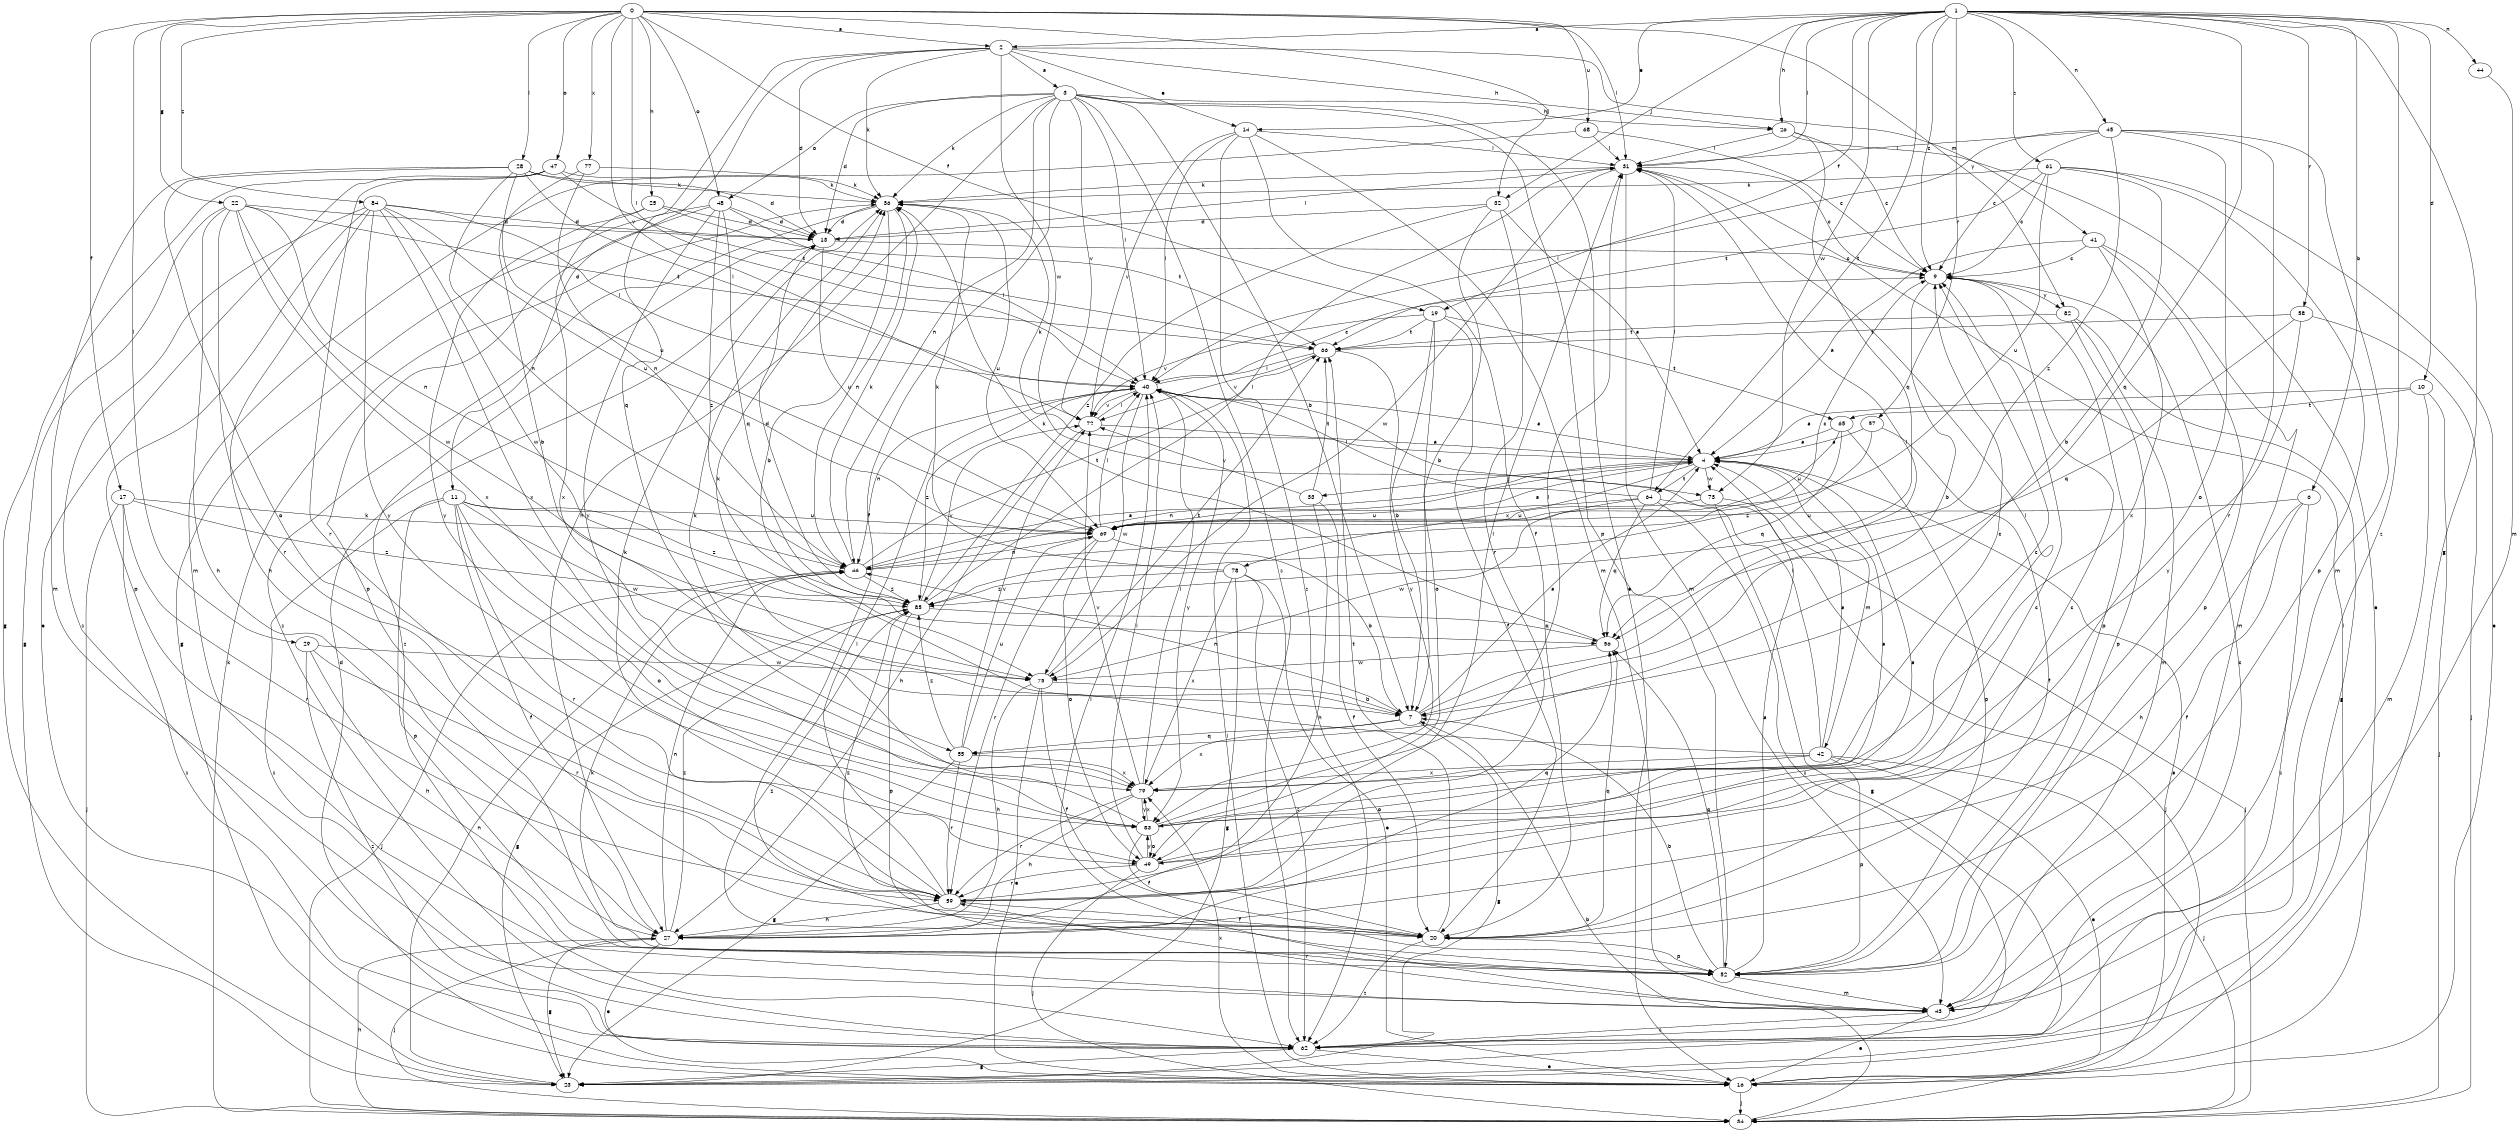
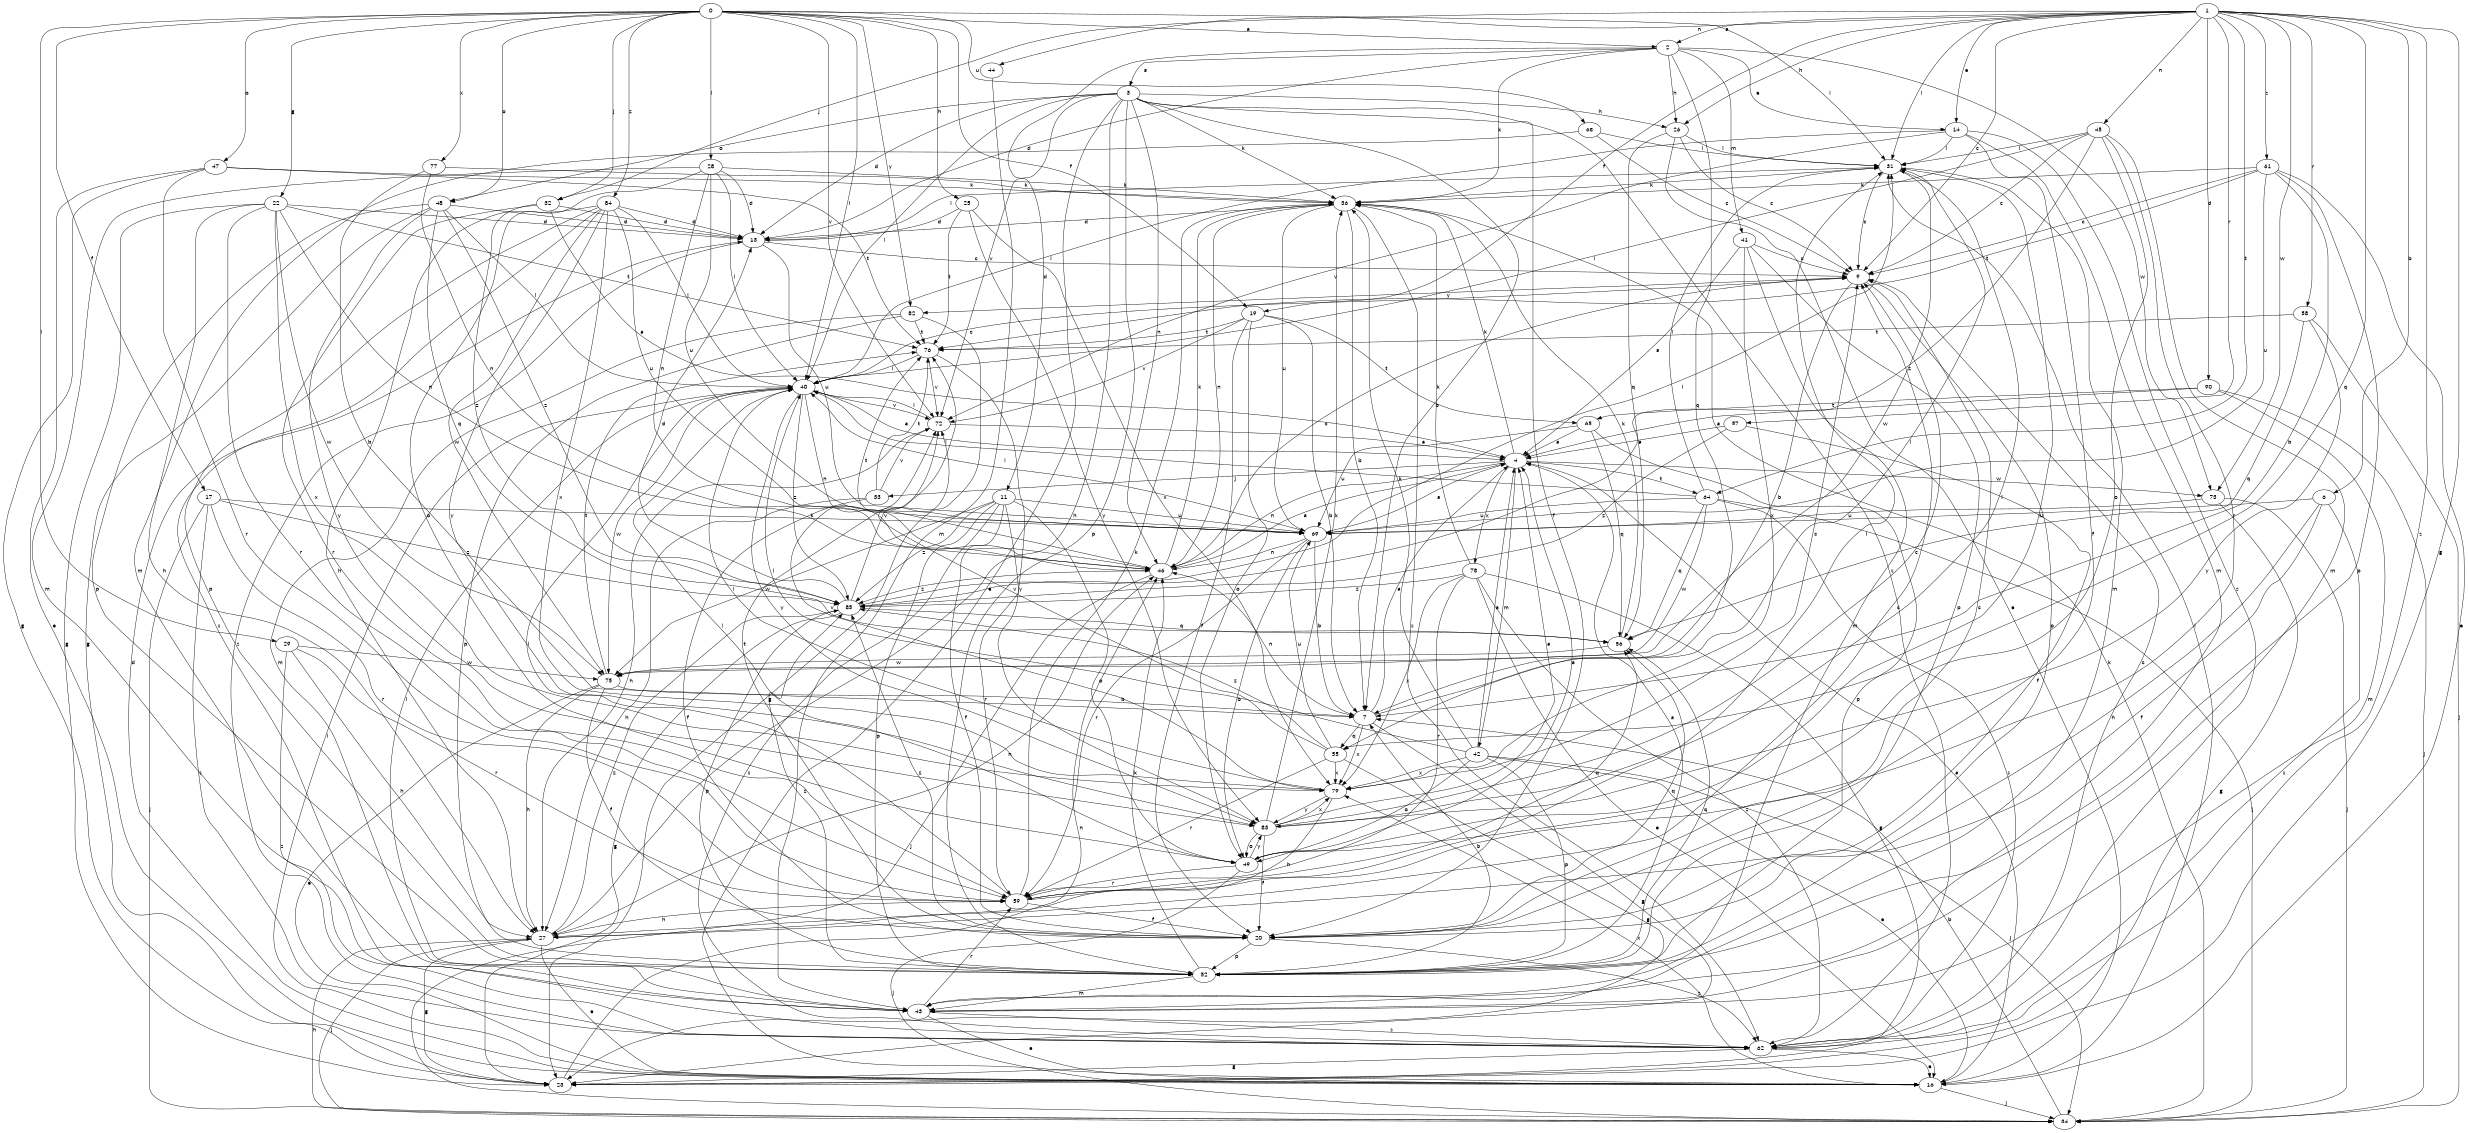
  strict digraph {
    fontname=Lato
    node [fontname=Lato]
    edge [fontname=Lato]
    0
    2
    17
    19
    22
    25
    28
    29
    31
    32
    40
    47
    48
    68
    72
    77
    82
    84
    14
    26
    55
    73
    3
    11
    13
    36
    41
    62
    69
    34
    59
    85
    7
    20
    65
    49
-   66
+   66 [label=76]
    23
    27
    46
    79
    75
    83
    43
    9
    4
    16
    52
    56
    1
    6
-   10
+   10 [label=90]
    44
    45
    57
    58
    61
    64
    33
    42
    78
    0 -> 2 [label=a]
    0 -> 17 [label=f]
    0 -> 19 [label=f]
    0 -> 22 [label=g]
    0 -> 25 [label=h]
    0 -> 28 [label=i]
    0 -> 29 [label=i]
    0 -> 31 [label=i]
    0 -> 32 [label=j]
    0 -> 40 [label=l]
    0 -> 47 [label=o]
    0 -> 48 [label=o]
    0 -> 68 [label=u]
    0 -> 72 [label=v]
    0 -> 77 [label=x]
    0 -> 82 [label=y]
    0 -> 84 [label=z]
    2 -> 14 [label=e]
    2 -> 26 [label=h]
    2 -> 55 [label=q]
    2 -> 73 [label=w]
    2 -> 3 [label=a]
    2 -> 11 [label=d]
    2 -> 13 [label=d]
    2 -> 36 [label=k]
    2 -> 41 [label=m]
    17 -> 62 [label=s]
    17 -> 69 [label=k]
    17 -> 34 [label=j]
    17 -> 59 [label=r]
    17 -> 85 [label=z]
    19 -> 72 [label=v]
    19 -> 7 [label=b]
    19 -> 20 [label=f]
    19 -> 65 [label=t]
    19 -> 49 [label=o]
    19 -> 66 [label=t]
    22 -> 13 [label=d]
    22 -> 59 [label=r]
    22 -> 66 [label=t]
    22 -> 23 [label=g]
    22 -> 27 [label=h]
    22 -> 46 [label=n]
    22 -> 79 [label=x]
    22 -> 75 [label=w]
    25 -> 13 [label=d]
    25 -> 66 [label=t]
    25 -> 79 [label=x]
    25 -> 83 [label=y]
    28 -> 40 [label=l]
    28 -> 13 [label=d]
    28 -> 36 [label=k]
    28 -> 69 [label=u]
    28 -> 49 [label=o]
    28 -> 46 [label=n]
    28 -> 43 [label=m]
    29 -> 62 [label=s]
    29 -> 59 [label=r]
    29 -> 27 [label=h]
    29 -> 75 [label=w]
    31 -> 36 [label=k]
    31 -> 75 [label=w]
    31 -> 43 [label=m]
    31 -> 9 [label=c]
    32 -> 13 [label=d]
    32 -> 59 [label=r]
    32 -> 85 [label=z]
-   32 -> 7 [label=b]
    32 -> 4 [label=a]
    40 -> 72 [label=v]
    40 -> 85 [label=z]
    40 -> 46 [label=n]
    40 -> 75 [label=w]
    40 -> 83 [label=y]
    40 -> 9 [label=c]
    40 -> 4 [label=a]
    47 -> 36 [label=k]
    47 -> 59 [label=r]
    47 -> 66 [label=t]
    47 -> 23 [label=g]
    47 -> 16 [label=e]
    48 -> 40 [label=l]
    48 -> 13 [label=d]
    48 -> 85 [label=z]
    48 -> 23 [label=g]
    48 -> 83 [label=y]
    48 -> 52 [label=p]
    48 -> 56 [label=q]
    68 -> 31 [label=i]
    68 -> 43 [label=m]
    68 -> 9 [label=c]
    72 -> 40 [label=l]
    72 -> 27 [label=h]
    72 -> 4 [label=a]
    77 -> 36 [label=k]
    77 -> 7 [label=b]
    77 -> 46 [label=n]
    82 -> 66 [label=t]
    82 -> 23 [label=g]
    82 -> 43 [label=m]
    82 -> 52 [label=p]
    84 -> 40 [label=l]
    84 -> 13 [label=d]
    84 -> 62 [label=s]
    84 -> 69 [label=u]
    84 -> 27 [label=h]
    84 -> 79 [label=x]
    84 -> 75 [label=w]
    84 -> 83 [label=y]
    84 -> 52 [label=p]
    14 -> 31 [label=i]
    14 -> 40 [label=l]
    14 -> 72 [label=v]
    14 -> 62 [label=s]
    14 -> 20 [label=f]
    14 -> 43 [label=m]
    26 -> 31 [label=i]
    26 -> 9 [label=c]
    26 -> 16 [label=e]
    26 -> 56 [label=q]
    55 -> 72 [label=v]
    55 -> 69 [label=u]
    55 -> 59 [label=r]
    55 -> 85 [label=z]
    55 -> 23 [label=g]
    55 -> 79 [label=x]
    73 -> 69 [label=u]
    73 -> 34 [label=j]
    73 -> 23 [label=g]
    3 -> 40 [label=l]
    3 -> 48 [label=o]
    3 -> 72 [label=v]
    3 -> 26 [label=h]
    3 -> 13 [label=d]
    3 -> 36 [label=k]
    3 -> 62 [label=s]
    3 -> 7 [label=b]
    3 -> 20 [label=f]
    3 -> 27 [label=h]
    3 -> 46 [label=n]
    3 -> 16 [label=e]
    3 -> 52 [label=p]
    11 -> 62 [label=s]
    11 -> 69 [label=u]
    11 -> 59 [label=r]
    11 -> 85 [label=z]
    11 -> 20 [label=f]
    11 -> 49 [label=o]
    11 -> 75 [label=w]
    11 -> 52 [label=p]
    13 -> 31 [label=i]
    13 -> 62 [label=s]
    13 -> 69 [label=u]
    13 -> 9 [label=c]
    36 -> 13 [label=d]
    36 -> 62 [label=s]
    36 -> 69 [label=u]
    36 -> 7 [label=b]
    36 -> 46 [label=n]
    41 -> 79 [label=x]
    41 -> 43 [label=m]
    41 -> 9 [label=c]
    41 -> 4 [label=a]
    41 -> 52 [label=p]
    62 -> 23 [label=g]
    62 -> 9 [label=c]
    62 -> 16 [label=e]
    69 -> 40 [label=l]
    69 -> 59 [label=r]
    69 -> 7 [label=b]
    69 -> 49 [label=o]
    69 -> 46 [label=n]
    69 -> 4 [label=a]
    34 -> 36 [label=k]
    34 -> 7 [label=b]
    34 -> 27 [label=h]
    59 -> 31 [label=i]
    59 -> 40 [label=l]
    59 -> 36 [label=k]
    59 -> 20 [label=f]
    59 -> 27 [label=h]
    59 -> 56 [label=q]
    85 -> 31 [label=i]
    85 -> 72 [label=v]
    85 -> 13 [label=d]
    85 -> 23 [label=g]
    85 -> 52 [label=p]
    85 -> 56 [label=q]
    7 -> 31 [label=i]
    7 -> 55 [label=q]
    7 -> 23 [label=g]
    7 -> 46 [label=n]
    7 -> 79 [label=x]
    7 -> 4 [label=a]
    20 -> 62 [label=s]
    20 -> 85 [label=z]
    20 -> 66 [label=t]
    20 -> 9 [label=c]
    20 -> 52 [label=p]
    20 -> 56 [label=q]
    65 -> 69 [label=u]
    65 -> 4 [label=a]
    65 -> 52 [label=p]
    65 -> 56 [label=q]
    49 -> 31 [label=i]
    49 -> 40 [label=l]
    49 -> 34 [label=j]
    49 -> 59 [label=r]
    49 -> 83 [label=y]
    49 -> 4 [label=a]
    66 -> 40 [label=l]
    66 -> 72 [label=v]
    66 -> 83 [label=y]
    23 -> 46 [label=n]
    27 -> 34 [label=j]
    27 -> 85 [label=z]
    27 -> 23 [label=g]
    27 -> 46 [label=n]
    27 -> 9 [label=c]
    27 -> 16 [label=e]
    46 -> 36 [label=k]
    46 -> 34 [label=j]
    46 -> 85 [label=z]
    46 -> 66 [label=t]
    46 -> 9 [label=c]
    46 -> 4 [label=a]
    79 -> 40 [label=l]
    79 -> 72 [label=v]
-   79 -> 59 [label=r]
+   78 -> 59 [label=r]
    79 -> 27 [label=h]
    79 -> 83 [label=y]
    79 -> 9 [label=c]
    75 -> 7 [label=b]
    75 -> 20 [label=f]
    75 -> 66 [label=t]
    75 -> 27 [label=h]
    75 -> 16 [label=e]
    83 -> 31 [label=i]
    83 -> 36 [label=k]
    83 -> 20 [label=f]
    83 -> 49 [label=o]
    83 -> 79 [label=x]
    83 -> 9 [label=c]
    83 -> 4 [label=a]
    43 -> 40 [label=l]
    43 -> 62 [label=s]
    43 -> 59 [label=r]
    43 -> 16 [label=e]
    9 -> 82 [label=y]
    9 -> 7 [label=b]
    9 -> 52 [label=p]
    4 -> 73 [label=w]
    4 -> 36 [label=k]
    4 -> 46 [label=n]
    4 -> 64 [label=t]
    4 -> 33 [label=j]
    4 -> 42 [label=m]
    4 -> 78 [label=x]
    16 -> 31 [label=i]
    16 -> 40 [label=l]
    16 -> 13 [label=d]
    16 -> 34 [label=j]
    16 -> 79 [label=x]
    16 -> 4 [label=a]
    52 -> 85 [label=z]
    52 -> 7 [label=b]
    52 -> 46 [label=k]
    52 -> 43 [label=m]
    52 -> 4 [label=a]
    52 -> 56 [label=q]
    56 -> 36 [label=k]
    56 -> 75 [label=w]
    1 -> 2 [label=a]
    1 -> 19 [label=f]
    1 -> 31 [label=i]
    1 -> 32 [label=j]
    1 -> 14 [label=e]
    1 -> 26 [label=h]
    1 -> 55 [label=q]
    1 -> 73 [label=w]
    1 -> 62 [label=s]
    1 -> 23 [label=g]
    1 -> 9 [label=c]
    1 -> 6 [label=b]
    1 -> 10 [label=d]
    1 -> 44 [label=n]
    1 -> 45 [label=n]
    1 -> 57 [label=r]
    1 -> 58 [label=r]
    1 -> 61 [label=s]
    1 -> 64 [label=t]
    6 -> 62 [label=s]
    6 -> 69 [label=u]
    6 -> 20 [label=f]
    6 -> 27 [label=h]
    10 -> 34 [label=j]
    10 -> 65 [label=t]
    10 -> 43 [label=m]
    10 -> 4 [label=a]
    44 -> 43 [label=m]
    45 -> 31 [label=i]
    45 -> 40 [label=l]
    45 -> 59 [label=r]
    45 -> 85 [label=z]
    45 -> 49 [label=o]
    45 -> 43 [label=m]
    45 -> 9 [label=c]
    57 -> 85 [label=z]
    57 -> 20 [label=f]
    57 -> 4 [label=a]
    58 -> 34 [label=j]
    58 -> 66 [label=t]
    58 -> 83 [label=y]
    58 -> 56 [label=q]
    61 -> 36 [label=k]
    61 -> 69 [label=u]
    61 -> 7 [label=b]
    61 -> 66 [label=t]
    61 -> 9 [label=c]
    61 -> 16 [label=e]
    61 -> 52 [label=p]
    64 -> 31 [label=i]
    64 -> 40 [label=l]
    64 -> 62 [label=s]
    64 -> 69 [label=u]
    64 -> 34 [label=j]
    64 -> 75 [label=w]
    64 -> 56 [label=q]
    33 -> 72 [label=v]
    33 -> 20 [label=f]
    33 -> 66 [label=t]
    33 -> 27 [label=h]
    42 -> 40 [label=l]
    42 -> 36 [label=k]
    42 -> 34 [label=j]
    42 -> 49 [label=o]
    42 -> 79 [label=x]
    42 -> 4 [label=a]
    42 -> 16 [label=e]
    42 -> 52 [label=p]
    78 -> 36 [label=k]
    78 -> 62 [label=s]
    78 -> 85 [label=z]
    78 -> 23 [label=g]
    78 -> 79 [label=x]
    78 -> 16 [label=e]
  }
